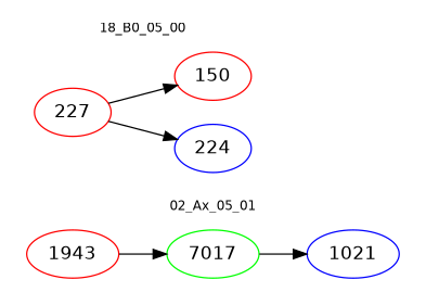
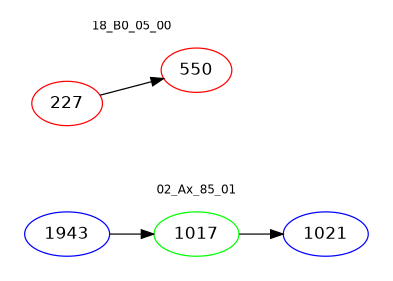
  digraph {
    fontname="DejaVu Sans"
    rankdir=LR
    node [color=red fontname="DejaVu Sans"]
    edge [color=black fontname="DejaVu Sans"]
-   n1 [color=green label=7017]
+   n1 [color=green label=1017]
    n2 [color=blue label=1021]
-   n3 [label=1943]
+   n3 [color=blue label=1943]
    n4 [label=227]
-   n5 [color=blue label=224]
-   n6 [label=150]
+   n6 [label=550]
    subgraph cluster_1 {
      color=white
      fontsize=10
-     label="02_Ax_05_01"
+     label="02_Ax_85_01"
      n1
      n2
      n3
    }
    subgraph cluster_2 {
      color=white
      fontsize=10
      label="18_B0_05_00"
      n4
-     n5
      n6
    }
    n1 -> n2
    n3 -> n1
-   n4 -> n5
    n4 -> n6
  }
